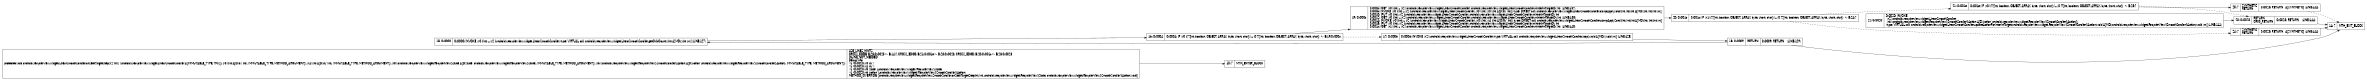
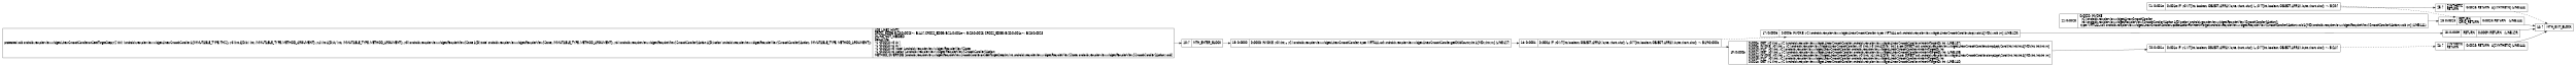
  digraph {
    fontname=Lato
    rankdir=LR
    node [fontname=Lato shape=record]
    edge [fontname=Lato]
    n1 [label="{13\:\ ?|MTH_ENTER_BLOCK\l}"]
    n2 [label="{15\:\ 0x0000|0x0000: INVOKE  (r0 I:int) = (r2 I:androidx.recyclerview.widget.LinearSmoothScroller) type: VIRTUAL call: androidx.recyclerview.widget.LinearSmoothScroller.getChildCount():int A[MD:():int (m)] (LINE:127)\l}"]
    n3 [label="{16\:\ 0x0004|0x0004: IF  (r0 I:??[int, boolean, OBJECT, ARRAY, byte, short, char]) != (0 ??[int, boolean, OBJECT, ARRAY, byte, short, char])  \-\> B:19:0x000a \l}"]
    n4 [label="{17\:\ 0x0006|0x0006: INVOKE  (r2 I:androidx.recyclerview.widget.LinearSmoothScroller) type: VIRTUAL call: androidx.recyclerview.widget.LinearSmoothScroller.stop():void A[MD:():void (m)] (LINE:128)\l}"]
    n5 [label="{19\:\ 0x000a|0x000a: IGET  (r0 I:int) = (r2 I:androidx.recyclerview.widget.LinearSmoothScroller) androidx.recyclerview.widget.LinearSmoothScroller.mInterimTargetDx int  (LINE:137)\l0x000c: INVOKE  (r0 I:int) = (r2 I:androidx.recyclerview.widget.LinearSmoothScroller), (r0 I:int), (r3 I:int A[D('dx' int)]) type: DIRECT call: androidx.recyclerview.widget.LinearSmoothScroller.clampApplyScroll(int, int):int A[MD:(int, int):int (m)]\l0x0010: IPUT  (r0 I:int), (r2 I:androidx.recyclerview.widget.LinearSmoothScroller) androidx.recyclerview.widget.LinearSmoothScroller.mInterimTargetDx int \l0x0012: IGET  (r0 I:int) = (r2 I:androidx.recyclerview.widget.LinearSmoothScroller) androidx.recyclerview.widget.LinearSmoothScroller.mInterimTargetDy int  (LINE:138)\l0x0014: INVOKE  (r0 I:int) = (r2 I:androidx.recyclerview.widget.LinearSmoothScroller), (r0 I:int), (r4 I:int A[D('dy' int)]) type: DIRECT call: androidx.recyclerview.widget.LinearSmoothScroller.clampApplyScroll(int, int):int A[MD:(int, int):int (m)]\l0x0018: IPUT  (r0 I:int), (r2 I:androidx.recyclerview.widget.LinearSmoothScroller) androidx.recyclerview.widget.LinearSmoothScroller.mInterimTargetDy int \l0x001a: IGET  (r1 I:int) = (r2 I:androidx.recyclerview.widget.LinearSmoothScroller) androidx.recyclerview.widget.LinearSmoothScroller.mInterimTargetDx int  (LINE:140)\l}"]
    n6 [label="{18\:\ 0x0009|RETURN\l|0x0009: RETURN    (LINE:129)\l}"]
    n7 [label="{20\:\ 0x001c|0x001c: IF  (r1 I:??[int, boolean, OBJECT, ARRAY, byte, short, char]) != (0 ??[int, boolean, OBJECT, ARRAY, byte, short, char])  \-\> B:24:? \l}"]
    n8 [label="{14\:\ ?|MTH_EXIT_BLOCK\l}"]
    n9 [label="{21\:\ 0x001e|0x001e: IF  (r0 I:??[int, boolean, OBJECT, ARRAY, byte, short, char]) != (0 ??[int, boolean, OBJECT, ARRAY, byte, short, char])  \-\> B:25:? \l}"]
    n10 [label="{24\:\ ?|SYNTHETIC\lRETURN\l|0x0023: RETURN   A[SYNTHETIC] (LINE:144)\l}"]
    n11 [label="{25\:\ ?|SYNTHETIC\lRETURN\l|0x0023: RETURN   A[SYNTHETIC] (LINE:144)\l}"]
    n12 [label="{23\:\ 0x0023|RETURN\lORIG_RETURN\l|0x0023: RETURN    (LINE:144)\l}"]
    n13 [label="{22\:\ 0x0020|0x0020: INVOKE  \l  (r2 I:androidx.recyclerview.widget.LinearSmoothScroller)\l  (r6 I:androidx.recyclerview.widget.RecyclerView$SmoothScroller$Action A[D('action' androidx.recyclerview.widget.RecyclerView$SmoothScroller$Action)])\l type: VIRTUAL call: androidx.recyclerview.widget.LinearSmoothScroller.updateActionForInterimTarget(androidx.recyclerview.widget.RecyclerView$SmoothScroller$Action):void A[MD:(androidx.recyclerview.widget.RecyclerView$SmoothScroller$Action):void (m)] (LINE:141)\l}"]
    n14 [label="{protected void androidx.recyclerview.widget.LinearSmoothScroller.onSeekTargetStep((r2 'this' I:androidx.recyclerview.widget.LinearSmoothScroller A[IMMUTABLE_TYPE, THIS]), (r3 I:int A[D('dx' int), IMMUTABLE_TYPE, METHOD_ARGUMENT]), (r4 I:int A[D('dy' int), IMMUTABLE_TYPE, METHOD_ARGUMENT]), (r5 I:androidx.recyclerview.widget.RecyclerView$State A[D('state' androidx.recyclerview.widget.RecyclerView$State), IMMUTABLE_TYPE, METHOD_ARGUMENT]), (r6 I:androidx.recyclerview.widget.RecyclerView$SmoothScroller$Action A[D('action' androidx.recyclerview.widget.RecyclerView$SmoothScroller$Action), IMMUTABLE_TYPE, METHOD_ARGUMENT]))  | USE_LINES_HINTS\lCROSS_EDGE: B:23:0x0023 \-\> B:14:?, CROSS_EDGE: B:21:0x001e \-\> B:23:0x0023, CROSS_EDGE: B:20:0x001c \-\> B:23:0x0023\lINLINE_NOT_NEEDED\lDebug Info:\l  \-1 \-0x0023: r3 'dx' I\l  \-1 \-0x0023: r4 'dy' I\l  \-1 \-0x0023: r5 'state' Landroidx\/recyclerview\/widget\/RecyclerView$State;\l  \-1 \-0x0023: r6 'action' Landroidx\/recyclerview\/widget\/RecyclerView$SmoothScroller$Action;\lMETHOD_OVERRIDE: [androidx.recyclerview.widget.RecyclerView.SmoothScroller.onSeekTargetStep(int, int, androidx.recyclerview.widget.RecyclerView$State, androidx.recyclerview.widget.RecyclerView$SmoothScroller$Action):void]\l}"]
-   n6 -> n2
+   n1 -> n2
    n2 -> n3
    n3 -> n4 [style=dashed]
    n3 -> n5
    n4 -> n6
    n5 -> n7
    n6 -> n8
-   n7 -> n9 [style=dashed]
    n7 -> n10 [style=dashed]
    n9 -> n11
    n9 -> n12 [style=dashed]
    n10 -> n8
    n11 -> n8 [style=dashed]
    n12 -> n8
    n13 -> n12
    n14 -> n1
  }
